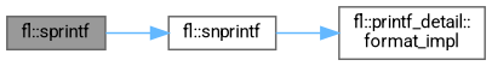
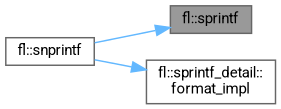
  digraph {
    fontname=Roboto
    rankdir=LR
    node [color=grey40 fillcolor=white fontname=Roboto fontsize=10 shape=box style=filled]
    edge [color=steelblue1 fontname=Roboto fontsize=10 labelfontname=Helvetica labelfontsize=10 style=solid]
    n1 [color=gray40 fillcolor=grey60 fontcolor=black height=0.2 label="fl::sprintf" width=0.4]
    n2 [height=0.2 label="fl::snprintf" width=0.4]
-   n3 [height=0.2 label="fl::printf_detail::\lformat_impl" width=0.4]
-   n1 -> n2
+   n3 [height=0.2 label="fl::sprintf_detail::\lformat_impl" width=0.4]
+   n2 -> n1
    n2 -> n3
  }
